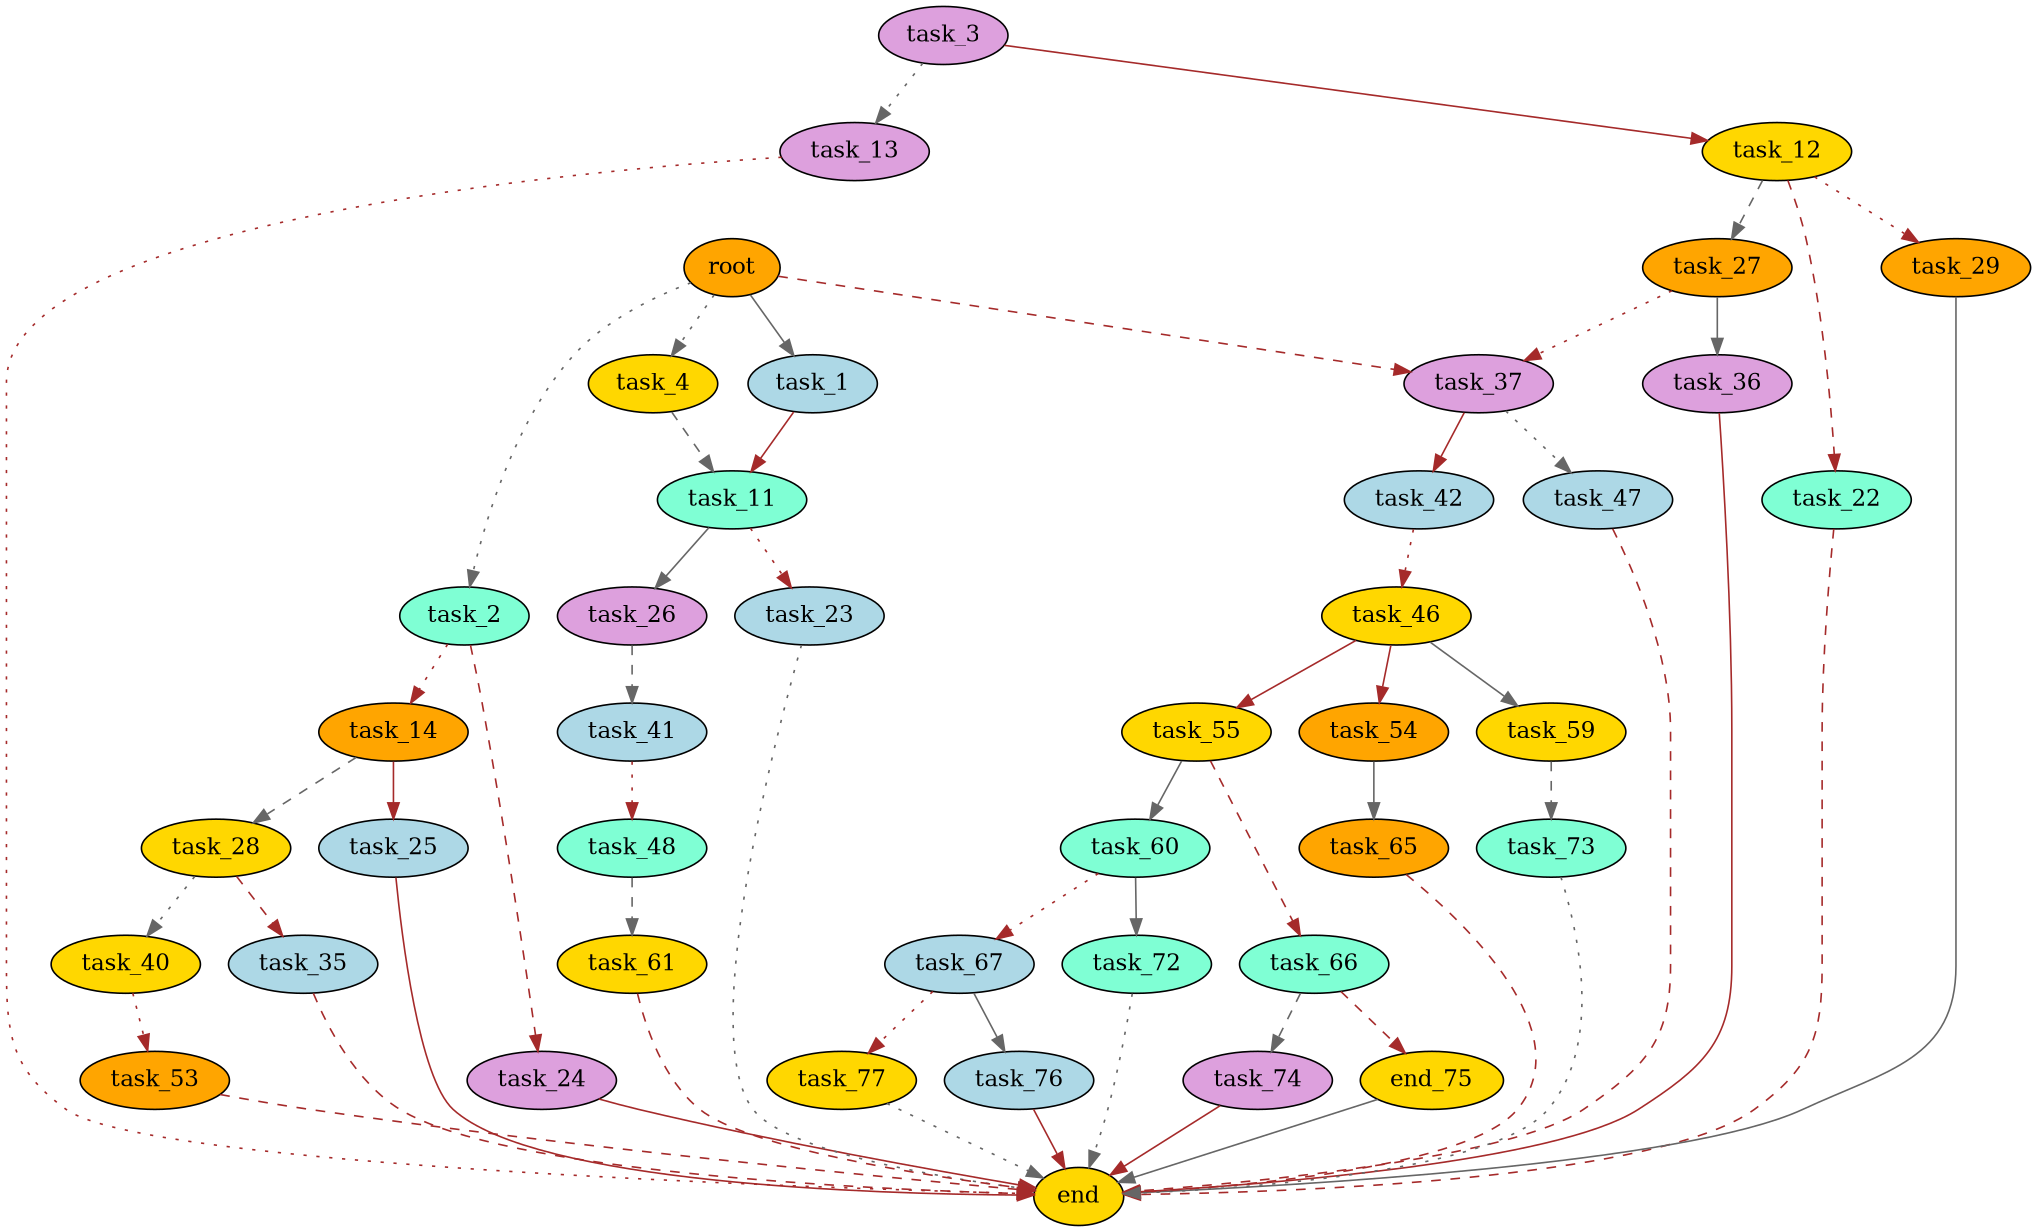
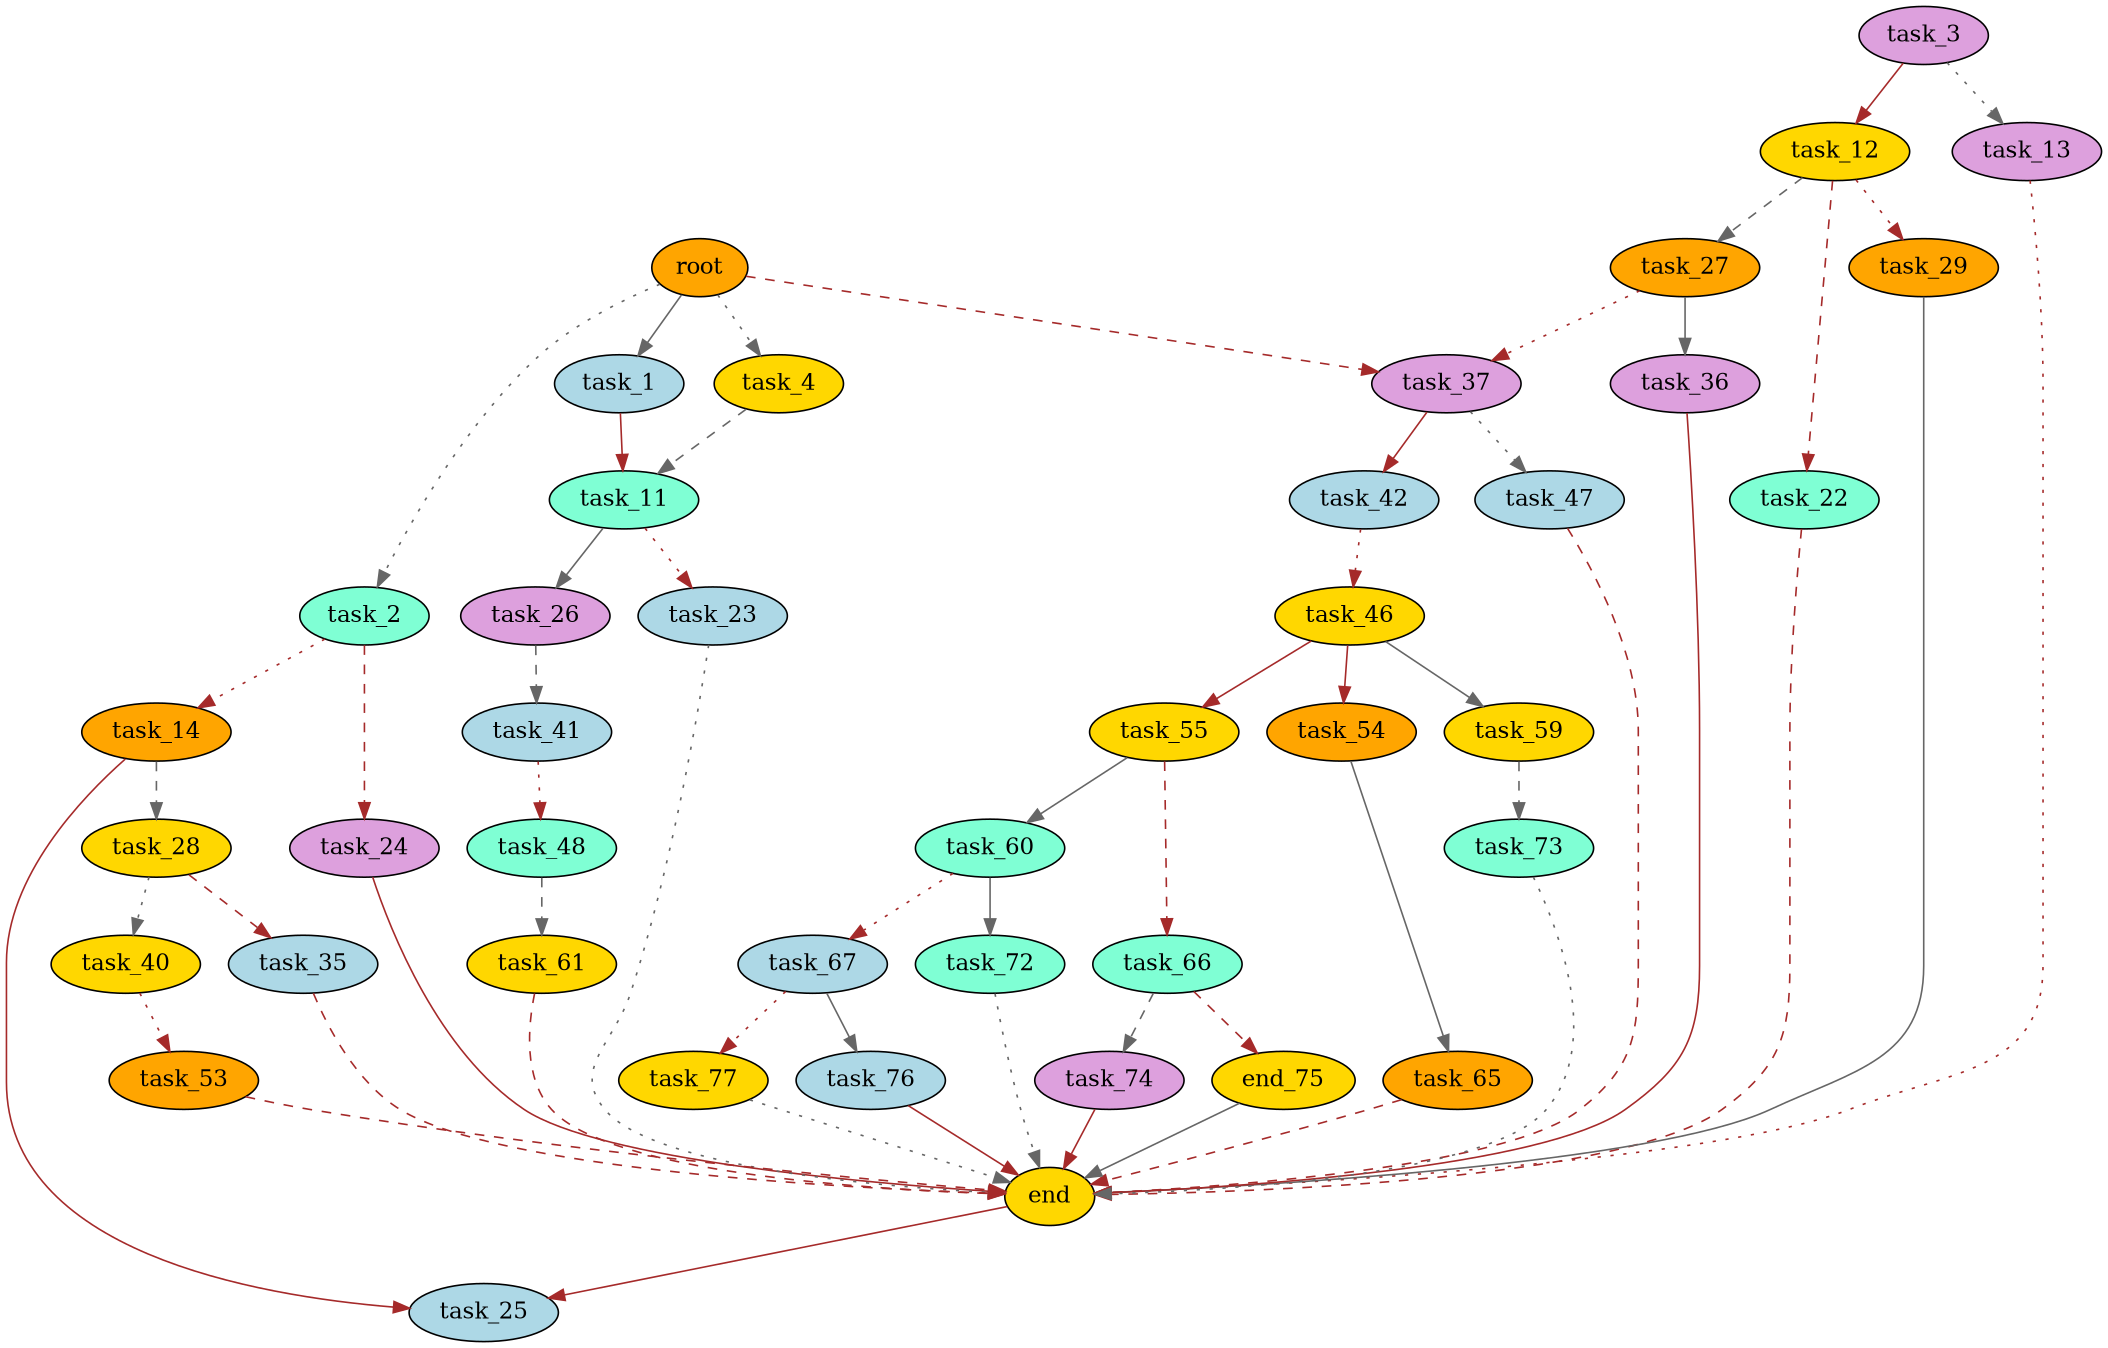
  digraph {
    node [fillcolor=gold style=filled]
    edge [color=brown style=solid]
    root [fillcolor=orange]
    task_1 [fillcolor=lightblue]
    task_2 [fillcolor=aquamarine]
    task_4
    task_37 [fillcolor=plum]
    task_11 [fillcolor=aquamarine]
    task_14 [fillcolor=orange]
    task_24 [fillcolor=plum]
    task_3 [fillcolor=plum]
    task_12
    task_13 [fillcolor=plum]
    task_23 [fillcolor=lightblue]
    task_26 [fillcolor=plum]
    task_25 [fillcolor=lightblue]
    task_28
    end
    task_22 [fillcolor=aquamarine]
    task_27 [fillcolor=orange]
    task_29 [fillcolor=orange]
    task_41 [fillcolor=lightblue]
    task_36 [fillcolor=plum]
    task_35 [fillcolor=lightblue]
    task_40
    task_48 [fillcolor=aquamarine]
    task_42 [fillcolor=lightblue]
    task_47 [fillcolor=lightblue]
    task_53 [fillcolor=orange]
    task_46
    task_61
    task_54 [fillcolor=orange]
    task_55
    task_59
    task_65 [fillcolor=orange]
    task_60 [fillcolor=aquamarine]
    task_66 [fillcolor=aquamarine]
    task_73 [fillcolor=aquamarine]
    task_67 [fillcolor=lightblue]
    task_72 [fillcolor=aquamarine]
    task_74 [fillcolor=plum]
    n40 [label=end_75]
    task_76 [fillcolor=lightblue]
    task_77
    root -> task_1 [color=gray40]
    root -> task_2 [color=gray40 style=dotted]
    root -> task_4 [color=gray40 style=dotted]
    root -> task_37 [style=dashed]
    task_1 -> task_11
    task_2 -> task_14 [style=dotted]
    task_2 -> task_24 [style=dashed]
    task_4 -> task_11 [color=gray40 style=dashed]
    task_37 -> task_42
    task_37 -> task_47 [color=gray40 style=dotted]
    task_11 -> task_23 [style=dotted]
    task_11 -> task_26 [color=gray40]
    task_14 -> task_25
    task_14 -> task_28 [color=gray40 style=dashed]
    task_24 -> end
    task_3 -> task_12
    task_3 -> task_13 [color=gray40 style=dotted]
    task_12 -> task_22 [style=dashed]
    task_12 -> task_27 [color=gray40 style=dashed]
    task_12 -> task_29 [style=dotted]
    task_13 -> end [style=dotted]
    task_23 -> end [color=gray40 style=dotted]
    task_26 -> task_41 [color=gray40 style=dashed]
-   task_25 -> end
+   end -> task_25
    task_28 -> task_35 [style=dashed]
    task_28 -> task_40 [color=gray40 style=dotted]
    task_22 -> end [style=dashed]
    task_27 -> task_37 [style=dotted]
    task_27 -> task_36 [color=gray40]
    task_29 -> end [color=gray40]
    task_41 -> task_48 [style=dotted]
    task_36 -> end
    task_35 -> end [style=dashed]
    task_40 -> task_53 [style=dotted]
    task_48 -> task_61 [color=gray40 style=dashed]
    task_42 -> task_46 [style=dotted]
    task_47 -> end [style=dashed]
    task_53 -> end [style=dashed]
    task_46 -> task_54
    task_46 -> task_55
    task_46 -> task_59 [color=gray40]
    task_61 -> end [style=dashed]
    task_54 -> task_65 [color=gray40]
    task_55 -> task_60 [color=gray40]
    task_55 -> task_66 [style=dashed]
    task_59 -> task_73 [color=gray40 style=dashed]
    task_65 -> end [style=dashed]
    task_60 -> task_67 [style=dotted]
    task_60 -> task_72 [color=gray40]
    task_66 -> task_74 [color=gray40 style=dashed]
    task_66 -> n40 [style=dashed]
    task_73 -> end [color=gray40 style=dotted]
    task_67 -> task_76 [color=gray40]
    task_67 -> task_77 [style=dotted]
    task_72 -> end [color=gray40 style=dotted]
    task_74 -> end
    n40 -> end [color=gray40]
    task_76 -> end
    task_77 -> end [color=gray40 style=dotted]
  }
